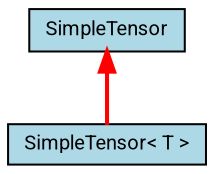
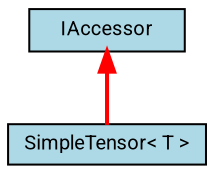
  digraph {
    fontname=Roboto
    node [color=black fillcolor=lightblue fontname=Roboto fontsize=10 shape=record style=filled]
    n1 [fontcolor=black height=0.2 label="SimpleTensor\< T \>" width=0.4]
-   n2 [height=0.2 label=SimpleTensor width=0.4]
+   n2 [height=0.2 label=IAccessor width=0.4]
    n2 -> n1 [color=red dir=back fontname=Roboto fontsize=10 labelfontname=Helvetica labelfontsize=10 style=bold]
  }
